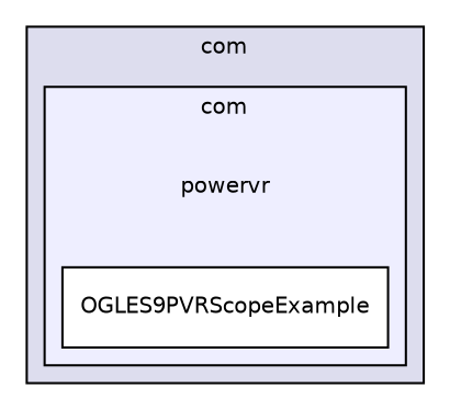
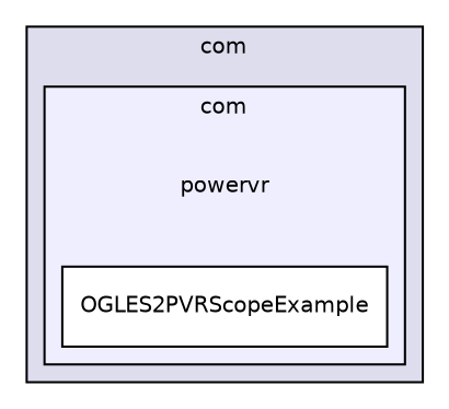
  digraph {
    compound=true
    rankdir=LR
    node [fontname=Helvetica fontsize=10]
    n1 [label=powervr shape=plaintext]
-   n2 [color=black fillcolor=white label=OGLES9PVRScopeExample shape=box style=filled]
+   n2 [color=black fillcolor=white label=OGLES2PVRScopeExample shape=box style=filled]
    subgraph cluster_1 {
      bgcolor="#ddddee"
      fontname=Helvetica
      fontsize=10
      label=com
      pencolor=black
      subgraph cluster_2 {
        bgcolor="#eeeeff"
        fontname=Helvetica
        fontsize=10
        pencolor=black
        n1
        n2
      }
    }
  }
